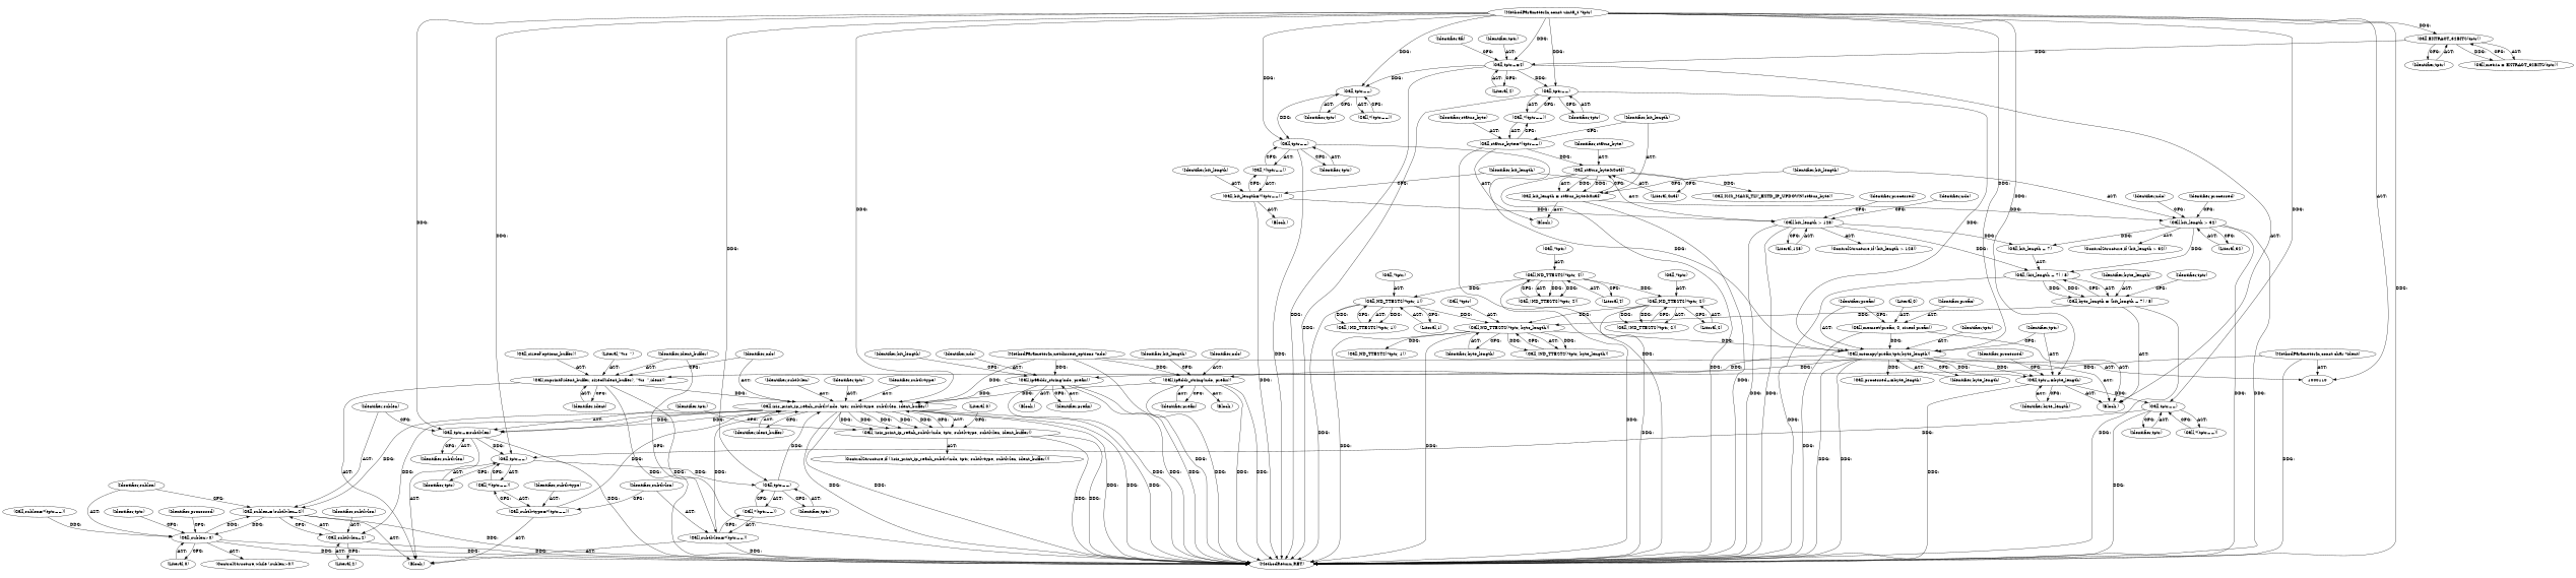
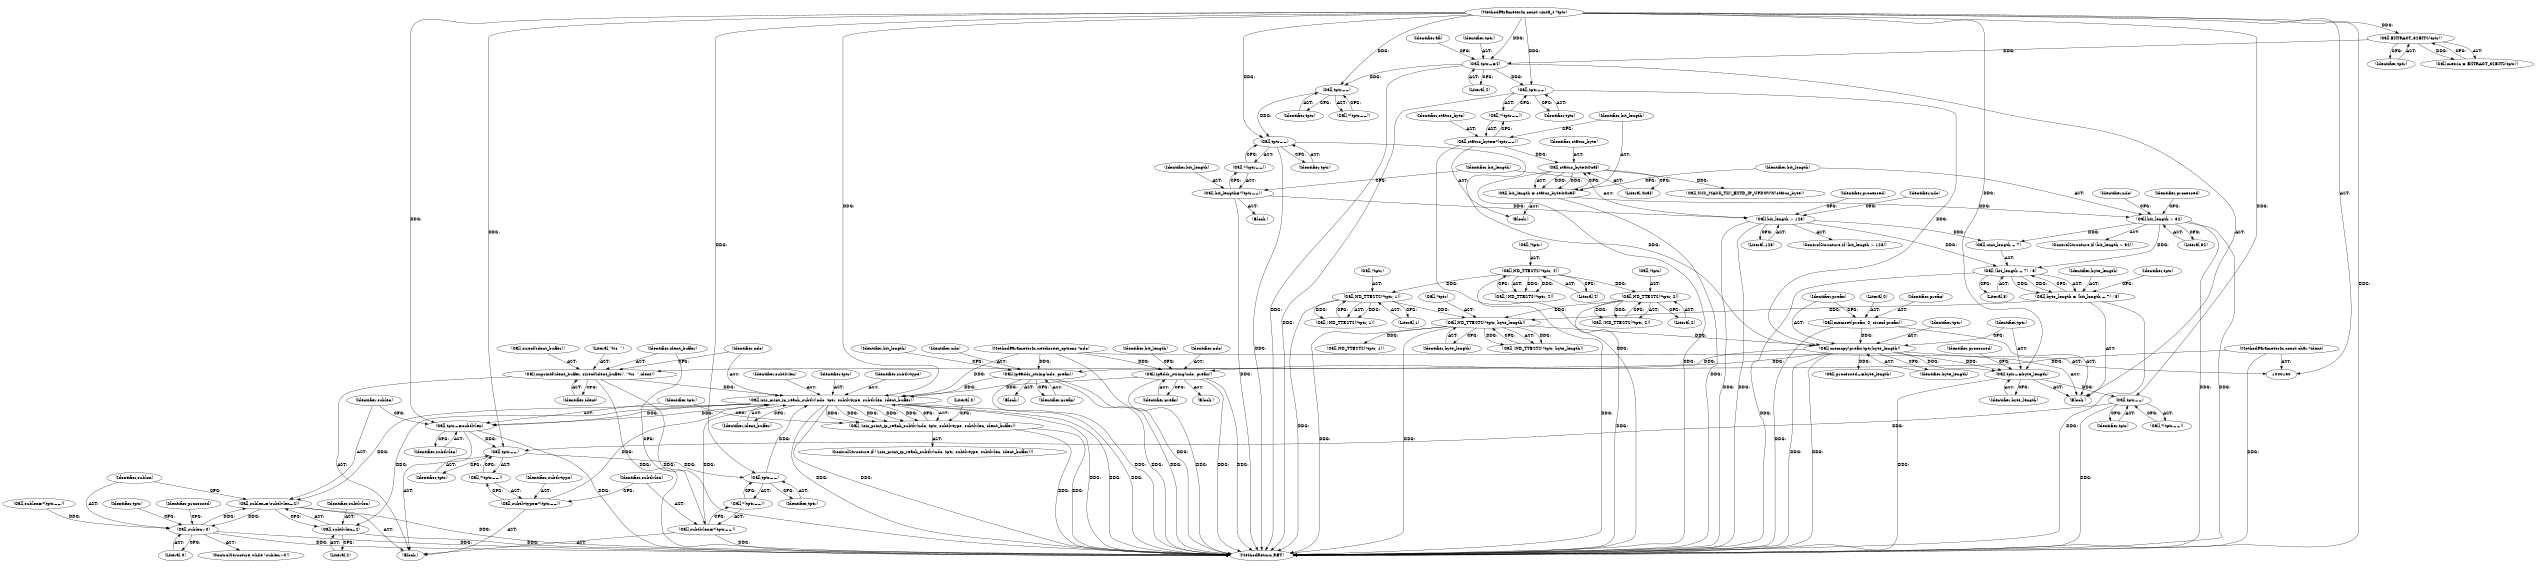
  digraph {
    n1 [label="(Call,isis_print_ip_reach_subtlv(ndo, tptr, subtlvtype, subtlvlen, ident_buffer))"]
    n2 [label="(Call,tptr+=subtlvlen)"]
    n3 [label="(Call,!isis_print_ip_reach_subtlv(ndo, tptr, subtlvtype, subtlvlen, ident_buffer))"]
    n4 [label="(Call,sublen-=(subtlvlen+2))"]
    n5 [label="(Call,subtlvlen+2)"]
    n6 [label="(MethodReturn,RET)"]
    n7 [label="(Identifier,ident_buffer)"]
    n8 [label="(Call,tptr++)"]
    n9 [label="(Block,)"]
    n10 [label="(Identifier,subtlvlen)"]
    n11 [label="(ControlStructure,if (!isis_print_ip_reach_subtlv(ndo, tptr, subtlvtype, subtlvlen, ident_buffer)))"]
    n12 [label="(Call,sublen>0)"]
    n13 [label="(Literal,2)"]
    n14 [label="(Call,ip6addr_string(ndo, prefix))"]
    n15 [label="(Block,)"]
    n16 [label="(Identifier,prefix)"]
    n17 [label="(MethodParameterIn,netdissect_options *ndo)"]
    n18 [label="(Call,ipaddr_string(ndo, prefix))"]
-   1000110
+   1000110 [label=1000130]
    n20 [label="(Identifier,prefix)"]
    n21 [label="(Block,)"]
    n22 [label="(Call,memcpy(prefix,tptr,byte_length))"]
    n23 [label="(Call,tptr+=byte_length)"]
    n24 [label="(Call,processed+=byte_length)"]
    n25 [label="(Identifier,byte_length)"]
    n26 [label="(Block,)"]
    n27 [label="(Call,tptr++)"]
    n28 [label="(Identifier,byte_length)"]
    n29 [label="(Call,memset(prefix, 0, sizeof prefix))"]
    n30 [label="(Call,tptr++)"]
    n31 [label="(Identifier,tptr)"]
    n32 [label="(Call,*(tptr++))"]
    n33 [label="(Call,bit_length=*(tptr++))"]
    n34 [label="(Call,tptr++)"]
    n35 [label="(Call,*(tptr++))"]
    n36 [label="(Identifier,tptr)"]
    n37 [label="(Call,tptr+=4)"]
    n38 [label="(Call,tptr++)"]
    n39 [label="(Literal,4)"]
    n40 [label="(Identifier,tptr)"]
    n41 [label="(Call,*(tptr++))"]
    n42 [label="(Call,EXTRACT_32BITS(tptr))"]
    n43 [label="(Identifier,tptr)"]
    n44 [label="(Call,metric = EXTRACT_32BITS(tptr))"]
    n45 [label="(MethodParameterIn,const uint8_t *tptr)"]
    n46 [label="(Call,tptr++)"]
    n47 [label="(Identifier,tptr)"]
    n48 [label="(Call,*(tptr++))"]
    n49 [label="(Identifier,tptr)"]
    n50 [label="(Call,*(tptr++))"]
    n51 [label="(Identifier,tptr)"]
    n52 [label="(Call,*(tptr++))"]
    n53 [label="(Call,status_byte=*(tptr++))"]
    n54 [label="(Call,ND_TTEST2(*tptr, byte_length))"]
    n55 [label="(Identifier,byte_length)"]
    n56 [label="(Call,!ND_TTEST2(*tptr, byte_length))"]
    n57 [label="(Call,ND_TTEST2(*tptr, 1))"]
    n58 [label="(Call,ND_TTEST2(*tptr, 1))"]
    n59 [label="(Literal,1)"]
    n60 [label="(Call,!ND_TTEST2(*tptr, 1))"]
    n61 [label="(Call,ND_TTEST2(*tptr, 4))"]
    n62 [label="(Call,ND_TTEST2(*tptr, 2))"]
    n63 [label="(Call,!ND_TTEST2(*tptr, 4))"]
    n64 [label="(Literal,4)"]
    n65 [label="(Literal,2)"]
    n66 [label="(Call,!ND_TTEST2(*tptr, 2))"]
    n67 [label="(Call,byte_length = (bit_length + 7) / 8)"]
    n68 [label="(Call,(bit_length + 7) / 8)"]
+   n69 [label="(Literal,8)"]
    n70 [label="(Call,bit_length > 128)"]
-   n71 [label="(Call,bit_length + 7)"]
+   n71 [label="(Call,uint_length + 7)"]
    n72 [label="(ControlStructure,if (bit_length > 128))"]
    n73 [label="(Literal,128)"]
    n74 [label="(Block,)"]
    n75 [label="(Call,bit_length > 32)"]
    n76 [label="(Literal,32)"]
    n77 [label="(ControlStructure,if (bit_length > 32))"]
    n78 [label="(Call,bit_length = status_byte&0x3f)"]
    n79 [label="(Call,status_byte&0x3f)"]
    n80 [label="(Block,)"]
    n81 [label="(Call,ISIS_MASK_TLV_EXTD_IP_UPDOWN(status_byte))"]
    n82 [label="(Literal,0x3f)"]
    n83 [label="(Call,subtlvlen=*(tptr++))"]
    n84 [label="(Call,subtlvtype=*(tptr++))"]
    n85 [label="(Call,snprintf(ident_buffer, sizeof(ident_buffer), \"%s  \",ident))"]
    n86 [label="(Identifier,ident)"]
    n87 [label="(MethodParameterIn,const char *ident)"]
    n88 [label="(ControlStructure,while (sublen>0))"]
    n89 [label="(Literal,0)"]
    n90 [label="(Identifier,tptr)"]
    n91 [label="(Call,*tptr)"]
    n92 [label="(Identifier,bit_length)"]
    n93 [label="(Identifier,bit_length)"]
    n94 [label="(Literal,0)"]
    n95 [label="(Literal,0)"]
    n96 [label="(Identifier,ndo)"]
    n97 [label="(Call,*tptr)"]
    n98 [label="(Identifier,subtlvlen)"]
    n99 [label="(Identifier,processed)"]
    n100 [label="(Identifier,afi)"]
    n101 [label="(Identifier,sublen)"]
    n102 [label="(Identifier,subtlvlen)"]
    n103 [label="(Identifier,byte_length)"]
    n104 [label="(Identifier,prefix)"]
    n105 [label="(Identifier,ndo)"]
    n106 [label="(Identifier,bit_length)"]
    n107 [label="(Identifier,prefix)"]
    n108 [label="(Identifier,subtlvtype)"]
    n109 [label="(Identifier,processed)"]
    n110 [label="(Identifier,tptr)"]
    n111 [label="(Identifier,ndo)"]
    n112 [label="(Identifier,status_byte)"]
    n113 [label="(Identifier,sublen)"]
    n114 [label="(Call,*tptr)"]
-   n115 [label="(Call,sizeof(options_buffer))"]
+   n115 [label="(Call,sizeof(ident_buffer))"]
    n116 [label="(Identifier,ndo)"]
    n117 [label="(Identifier,processed)"]
    n118 [label="(Identifier,subtlvlen)"]
    n119 [label="(Identifier,bit_length)"]
    n120 [label="(Identifier,tptr)"]
    n121 [label="(Identifier,ident_buffer)"]
    n122 [label="(Identifier,ndo)"]
    n123 [label="(Identifier,status_byte)"]
    n124 [label="(Identifier,bit_length)"]
    n125 [label="(Identifier,tptr)"]
    n126 [label="(Identifier,bit_length)"]
    n127 [label="(Identifier,tptr)"]
    n128 [label="(Identifier,processed)"]
    n129 [label="(Identifier,tptr)"]
    n130 [label="(Identifier,tptr)"]
    n131 [label="(Literal,\"%s  \")"]
    n132 [label="(Call,sublen=*(tptr++))"]
    n133 [label="(Identifier,subtlvtype)"]
    n134 [label="(Call,*tptr)"]
    n1 -> n2 [label="DDG: "]
    n1 -> n2 [label="DDG: "]
    n1 -> n3 [label="AST: "]
    n1 -> n3 [label="DDG: "]
    n1 -> n3 [label="DDG: "]
    n1 -> n3 [label="DDG: "]
    n1 -> n3 [label="DDG: "]
    n1 -> n3 [label="DDG: "]
    n1 -> n4 [label="DDG: "]
    n1 -> n5 [label="DDG: "]
    n1 -> n6 [label="DDG: "]
    n1 -> n6 [label="DDG: "]
    n1 -> n6 [label="DDG: "]
    n1 -> n6 [label="DDG: "]
    n1 -> n6 [label="DDG: "]
    n1 -> n7 [label="CFG: "]
    n2 -> n6 [label="DDG: "]
    n2 -> n8 [label="DDG: "]
    n2 -> n9 [label="AST: "]
    n2 -> n10 [label="CFG: "]
    n3 -> n1 [label="CFG: "]
    n3 -> n6 [label="DDG: "]
    n3 -> n6 [label="DDG: "]
    n3 -> n11 [label="AST: "]
    n4 -> n5 [label="CFG: "]
    n4 -> n6 [label="DDG: "]
    n4 -> n9 [label="AST: "]
    n4 -> n12 [label="DDG: "]
    n5 -> n4 [label="AST: "]
    n5 -> n6 [label="DDG: "]
    n5 -> n13 [label="CFG: "]
    n7 -> n1 [label="AST: "]
    n8 -> n46 [label="DDG: "]
    n8 -> n49 [label="CFG: "]
    n8 -> n50 [label="AST: "]
    n10 -> n2 [label="AST: "]
    n12 -> n4 [label="DDG: "]
    n12 -> n6 [label="DDG: "]
    n12 -> n6 [label="DDG: "]
    n12 -> n88 [label="AST: "]
    n12 -> n89 [label="CFG: "]
    n13 -> n5 [label="AST: "]
    n14 -> n1 [label="DDG: "]
    n14 -> n6 [label="DDG: "]
    n14 -> n6 [label="DDG: "]
    n14 -> n6 [label="DDG: "]
    n14 -> n15 [label="AST: "]
    n14 -> n16 [label="CFG: "]
    n16 -> n14 [label="AST: "]
    n17 -> n1 [label="DDG: "]
    n17 -> n6 [label="DDG: "]
    n17 -> n14 [label="DDG: "]
    n17 -> n18 [label="DDG: "]
    n17 -> 1000110 [label="AST: "]
    n18 -> n1 [label="DDG: "]
    n18 -> n6 [label="DDG: "]
    n18 -> n6 [label="DDG: "]
    n18 -> n6 [label="DDG: "]
    n18 -> n20 [label="CFG: "]
    n18 -> n21 [label="AST: "]
    n20 -> n18 [label="AST: "]
    n22 -> n6 [label="DDG: "]
    n22 -> n6 [label="DDG: "]
    n22 -> n14 [label="DDG: "]
    n22 -> n18 [label="DDG: "]
    n22 -> n23 [label="DDG: "]
    n22 -> n23 [label="DDG: "]
    n22 -> n24 [label="DDG: "]
    n22 -> n25 [label="CFG: "]
    n22 -> n26 [label="AST: "]
    n23 -> n6 [label="DDG: "]
    n23 -> n26 [label="AST: "]
    n23 -> n27 [label="DDG: "]
    n23 -> n28 [label="CFG: "]
    n25 -> n22 [label="AST: "]
    n27 -> n6 [label="DDG: "]
    n27 -> n8 [label="DDG: "]
    n27 -> n51 [label="CFG: "]
    n27 -> n52 [label="AST: "]
    n28 -> n23 [label="AST: "]
    n29 -> n6 [label="DDG: "]
    n29 -> n22 [label="DDG: "]
    n29 -> n26 [label="AST: "]
    n30 -> n6 [label="DDG: "]
    n30 -> n22 [label="DDG: "]
    n30 -> n31 [label="CFG: "]
    n30 -> n32 [label="AST: "]
    n31 -> n30 [label="AST: "]
    n32 -> n30 [label="CFG: "]
    n32 -> n33 [label="AST: "]
    n33 -> n6 [label="DDG: "]
    n33 -> n32 [label="CFG: "]
    n33 -> n70 [label="DDG: "]
    n33 -> n74 [label="AST: "]
    n34 -> n30 [label="DDG: "]
    n34 -> n35 [label="AST: "]
    n34 -> n36 [label="CFG: "]
    n35 -> n34 [label="CFG: "]
    n36 -> n34 [label="AST: "]
    n37 -> n6 [label="DDG: "]
    n37 -> n26 [label="AST: "]
    n37 -> n34 [label="DDG: "]
    n37 -> n38 [label="DDG: "]
    n37 -> n39 [label="CFG: "]
    n38 -> n6 [label="DDG: "]
    n38 -> n22 [label="DDG: "]
    n38 -> n40 [label="CFG: "]
    n38 -> n41 [label="AST: "]
    n39 -> n37 [label="AST: "]
    n40 -> n38 [label="AST: "]
    n41 -> n38 [label="CFG: "]
    n41 -> n53 [label="AST: "]
    n42 -> n37 [label="DDG: "]
    n42 -> n43 [label="CFG: "]
    n42 -> n44 [label="AST: "]
    n42 -> n44 [label="DDG: "]
    n43 -> n42 [label="AST: "]
    n44 -> n42 [label="CFG: "]
    n45 -> n1 [label="DDG: "]
    n45 -> n2 [label="DDG: "]
    n45 -> n6 [label="DDG: "]
    n45 -> n8 [label="DDG: "]
    n45 -> 1000110 [label="AST: "]
-   n45 -> n22 [label="DDG: "]
    n45 -> n23 [label="DDG: "]
    n45 -> n27 [label="DDG: "]
    n45 -> n30 [label="DDG: "]
    n45 -> n34 [label="DDG: "]
    n45 -> n37 [label="DDG: "]
    n45 -> n38 [label="DDG: "]
    n45 -> n42 [label="DDG: "]
    n45 -> n46 [label="DDG: "]
    n46 -> n1 [label="DDG: "]
    n46 -> n47 [label="CFG: "]
    n46 -> n48 [label="AST: "]
    n47 -> n46 [label="AST: "]
    n48 -> n46 [label="CFG: "]
    n48 -> n83 [label="AST: "]
    n49 -> n8 [label="AST: "]
    n50 -> n8 [label="CFG: "]
    n50 -> n84 [label="AST: "]
    n51 -> n27 [label="AST: "]
    n52 -> n27 [label="CFG: "]
    n53 -> n6 [label="DDG: "]
    n53 -> n41 [label="CFG: "]
    n53 -> n79 [label="DDG: "]
    n53 -> n80 [label="AST: "]
    n54 -> n6 [label="DDG: "]
    n54 -> n6 [label="DDG: "]
    n54 -> n22 [label="DDG: "]
    n54 -> n55 [label="CFG: "]
    n54 -> n56 [label="AST: "]
    n54 -> n56 [label="DDG: "]
    n54 -> n56 [label="DDG: "]
    n54 -> n57 [label="DDG: "]
    n55 -> n54 [label="AST: "]
    n56 -> n54 [label="CFG: "]
    n58 -> n6 [label="DDG: "]
    n58 -> n54 [label="DDG: "]
    n58 -> n59 [label="CFG: "]
    n58 -> n60 [label="AST: "]
    n58 -> n60 [label="DDG: "]
    n58 -> n60 [label="DDG: "]
    n59 -> n58 [label="AST: "]
    n60 -> n58 [label="CFG: "]
    n61 -> n6 [label="DDG: "]
    n61 -> n58 [label="DDG: "]
    n61 -> n62 [label="DDG: "]
    n61 -> n63 [label="AST: "]
    n61 -> n63 [label="DDG: "]
    n61 -> n63 [label="DDG: "]
    n61 -> n64 [label="CFG: "]
    n62 -> n6 [label="DDG: "]
    n62 -> n54 [label="DDG: "]
    n62 -> n65 [label="CFG: "]
    n62 -> n66 [label="AST: "]
    n62 -> n66 [label="DDG: "]
    n62 -> n66 [label="DDG: "]
    n63 -> n61 [label="CFG: "]
    n64 -> n61 [label="AST: "]
    n65 -> n62 [label="AST: "]
    n66 -> n62 [label="CFG: "]
    n67 -> n6 [label="DDG: "]
    n67 -> n26 [label="AST: "]
    n67 -> n54 [label="DDG: "]
    n67 -> n68 [label="CFG: "]
    n68 -> n6 [label="DDG: "]
    n68 -> n67 [label="AST: "]
    n68 -> n67 [label="DDG: "]
    n68 -> n67 [label="DDG: "]
+   n68 -> n69 [label="CFG: "]
+   n69 -> n68 [label="AST: "]
    n70 -> n6 [label="DDG: "]
    n70 -> n6 [label="DDG: "]
    n70 -> n68 [label="DDG: "]
    n70 -> n71 [label="DDG: "]
    n70 -> n72 [label="AST: "]
    n70 -> n73 [label="CFG: "]
    n71 -> n68 [label="AST: "]
    n73 -> n70 [label="AST: "]
    n75 -> n6 [label="DDG: "]
    n75 -> n6 [label="DDG: "]
    n75 -> n68 [label="DDG: "]
    n75 -> n71 [label="DDG: "]
    n75 -> n76 [label="CFG: "]
    n75 -> n77 [label="AST: "]
    n76 -> n75 [label="AST: "]
    n78 -> n6 [label="DDG: "]
    n78 -> n75 [label="DDG: "]
    n78 -> n79 [label="CFG: "]
    n78 -> n80 [label="AST: "]
    n79 -> n6 [label="DDG: "]
    n79 -> n78 [label="AST: "]
    n79 -> n78 [label="DDG: "]
    n79 -> n78 [label="DDG: "]
    n79 -> n81 [label="DDG: "]
    n79 -> n82 [label="CFG: "]
    n82 -> n79 [label="AST: "]
    n83 -> n1 [label="DDG: "]
    n83 -> n6 [label="DDG: "]
    n83 -> n9 [label="AST: "]
    n83 -> n48 [label="CFG: "]
    n84 -> n1 [label="DDG: "]
    n84 -> n9 [label="AST: "]
    n84 -> n50 [label="CFG: "]
    n85 -> n1 [label="DDG: "]
    n85 -> n6 [label="DDG: "]
    n85 -> n6 [label="DDG: "]
    n85 -> n9 [label="AST: "]
    n85 -> n86 [label="CFG: "]
    n86 -> n85 [label="AST: "]
    n87 -> n6 [label="DDG: "]
    n87 -> 1000110 [label="AST: "]
    n87 -> n85 [label="DDG: "]
    n89 -> n12 [label="AST: "]
    n90 -> n22 [label="CFG: "]
    n90 -> n23 [label="AST: "]
    n91 -> n58 [label="AST: "]
    n92 -> n53 [label="CFG: "]
    n92 -> n78 [label="AST: "]
    n93 -> n33 [label="CFG: "]
    n93 -> n70 [label="AST: "]
    n94 -> n3 [label="CFG: "]
    n95 -> n29 [label="AST: "]
    n96 -> n14 [label="AST: "]
    n97 -> n61 [label="AST: "]
    n98 -> n1 [label="AST: "]
    n99 -> n23 [label="CFG: "]
    n100 -> n37 [label="CFG: "]
    n101 -> n4 [label="CFG: "]
    n101 -> n12 [label="AST: "]
    n102 -> n83 [label="AST: "]
    n102 -> n84 [label="CFG: "]
    n103 -> n67 [label="AST: "]
    n104 -> n29 [label="AST: "]
    n105 -> n1 [label="AST: "]
    n105 -> n85 [label="CFG: "]
    n106 -> n14 [label="CFG: "]
    n107 -> n22 [label="AST: "]
    n107 -> n29 [label="CFG: "]
    n108 -> n84 [label="AST: "]
    n109 -> n75 [label="CFG: "]
    n110 -> n22 [label="AST: "]
    n111 -> n75 [label="CFG: "]
    n112 -> n53 [label="AST: "]
    n113 -> n2 [label="CFG: "]
    n113 -> n4 [label="AST: "]
    n114 -> n62 [label="AST: "]
    n115 -> n85 [label="AST: "]
    n116 -> n70 [label="CFG: "]
    n117 -> n12 [label="CFG: "]
    n118 -> n5 [label="AST: "]
    n119 -> n33 [label="AST: "]
    n120 -> n12 [label="CFG: "]
    n121 -> n83 [label="CFG: "]
    n121 -> n85 [label="AST: "]
    n122 -> n18 [label="AST: "]
    n123 -> n79 [label="AST: "]
    n124 -> n75 [label="AST: "]
    n124 -> n78 [label="CFG: "]
    n125 -> n2 [label="AST: "]
    n125 -> n3 [label="CFG: "]
    n126 -> n18 [label="CFG: "]
    n127 -> n1 [label="AST: "]
    n128 -> n70 [label="CFG: "]
    n129 -> n67 [label="CFG: "]
    n130 -> n37 [label="AST: "]
    n131 -> n85 [label="AST: "]
    n132 -> n12 [label="DDG: "]
    n133 -> n1 [label="AST: "]
    n134 -> n54 [label="AST: "]
  }
